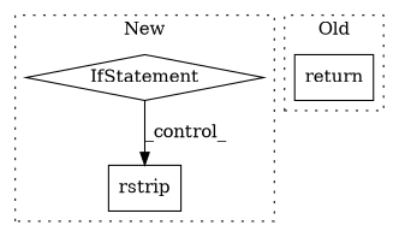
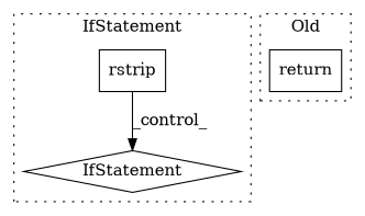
  digraph {
    node [shape=box]
    n1 [a=32 l=8 label=rstrip s=319]
    n2 [a=25 l=3 label=IfStatement s=265 shape=diamond]
    n3 [a=41 l=7 label=return s=176]
    subgraph cluster_1 {
-     label=New
+     label=IfStatement
      style=dotted
      n1
      n2
    }
    subgraph cluster_2 {
      label=Old
      style=dotted
      n3
    }
-   n2 -> n1 [label=_control_]
+   n1 -> n2 [label=_control_]
  }
